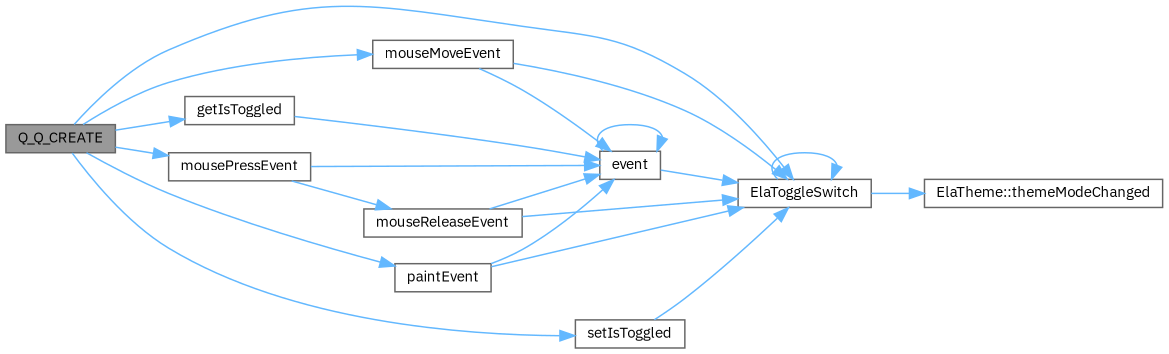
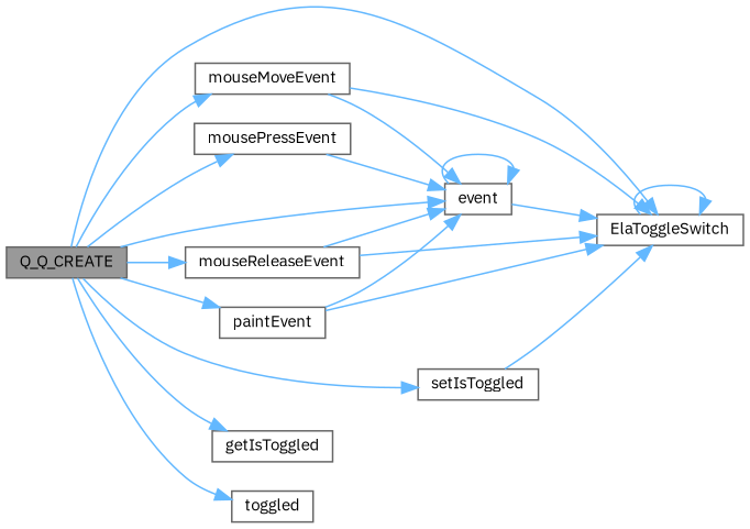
  digraph {
    fontname="IBM Plex Sans"
    rankdir=LR
    node [color=grey40 fillcolor=white fontname="IBM Plex Sans" fontsize=10 shape=box style=filled]
    edge [color=steelblue1 fontname="IBM Plex Sans" fontsize=10 labelfontname=Helvetica labelfontsize=10 style=solid]
    n1 [color=gray40 fillcolor=grey60 fontcolor=black height=0.2 label=Q_Q_CREATE width=0.4]
    n2 [height=0.2 label=ElaToggleSwitch width=0.4]
    n3 [height=0.2 label=event width=0.4]
    n4 [height=0.2 label=getIsToggled width=0.4]
    n5 [height=0.2 label=mouseMoveEvent width=0.4]
    n6 [height=0.2 label=mousePressEvent width=0.4]
    n7 [height=0.2 label=mouseReleaseEvent width=0.4]
    n8 [height=0.2 label=paintEvent width=0.4]
    n9 [height=0.2 label=setIsToggled width=0.4]
-   n11 [height=0.2 label="ElaTheme::themeModeChanged" width=0.4]
+   n10 [height=0.2 label=toggled width=0.4]
    n1 -> n2
-   n4 -> n3
+   n1 -> n3
    n1 -> n4
    n1 -> n5
    n1 -> n6
-   n6 -> n7
+   n1 -> n7
    n1 -> n8
    n1 -> n9
+   n1 -> n10
    n2 -> n2
-   n2 -> n11
    n3 -> n2
    n3 -> n3
    n5 -> n2
    n5 -> n3
    n6 -> n3
    n7 -> n2
    n7 -> n3
    n8 -> n2
    n8 -> n3
    n9 -> n2
  }
